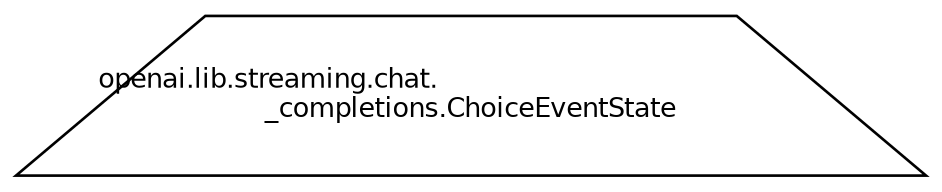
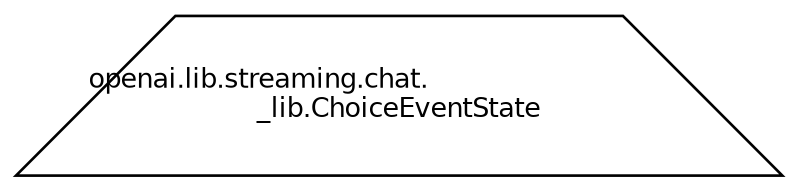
  digraph {
    rankdir=TB
-   n1 [color=black fillcolor=white fontname=Helvetica fontsize=10 height=0.2 label="openai.lib.streaming.chat.\l_completions.ChoiceEventState" shape=trapezium style=filled width=0.4]
+   n1 [color=black fillcolor=white fontname=Helvetica fontsize=10 height=0.2 label="openai.lib.streaming.chat.\l_lib.ChoiceEventState" shape=trapezium style=filled width=0.4]
  }
